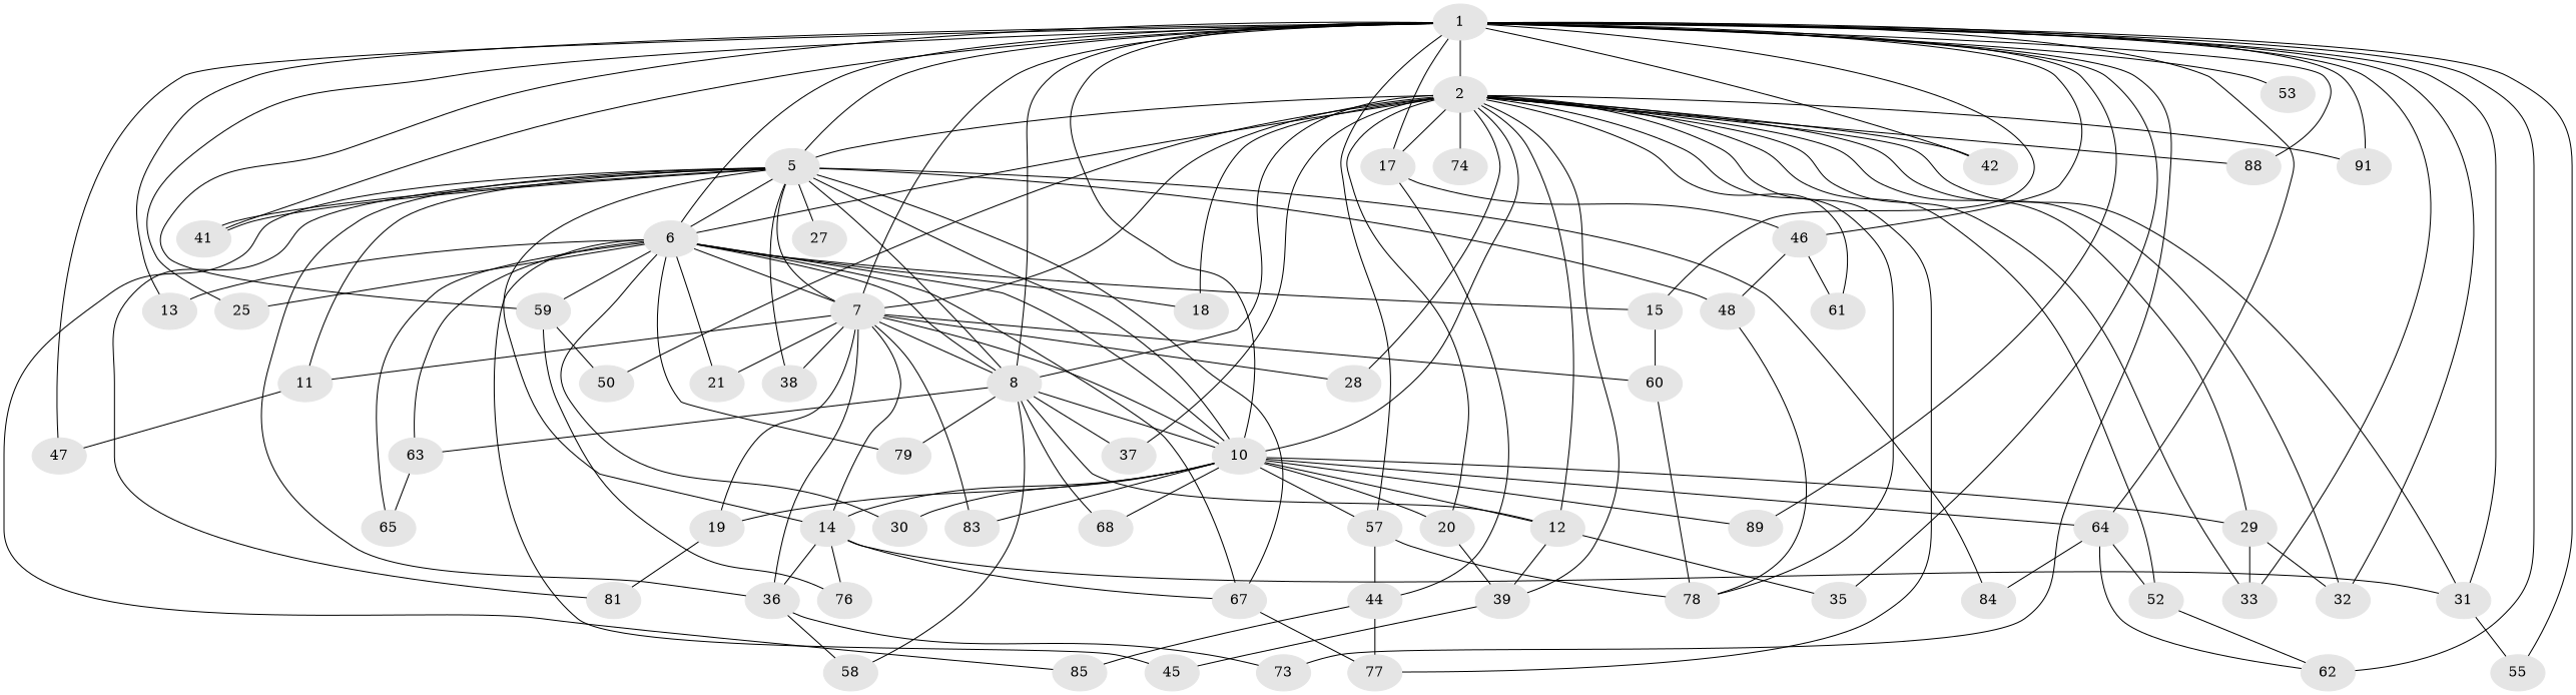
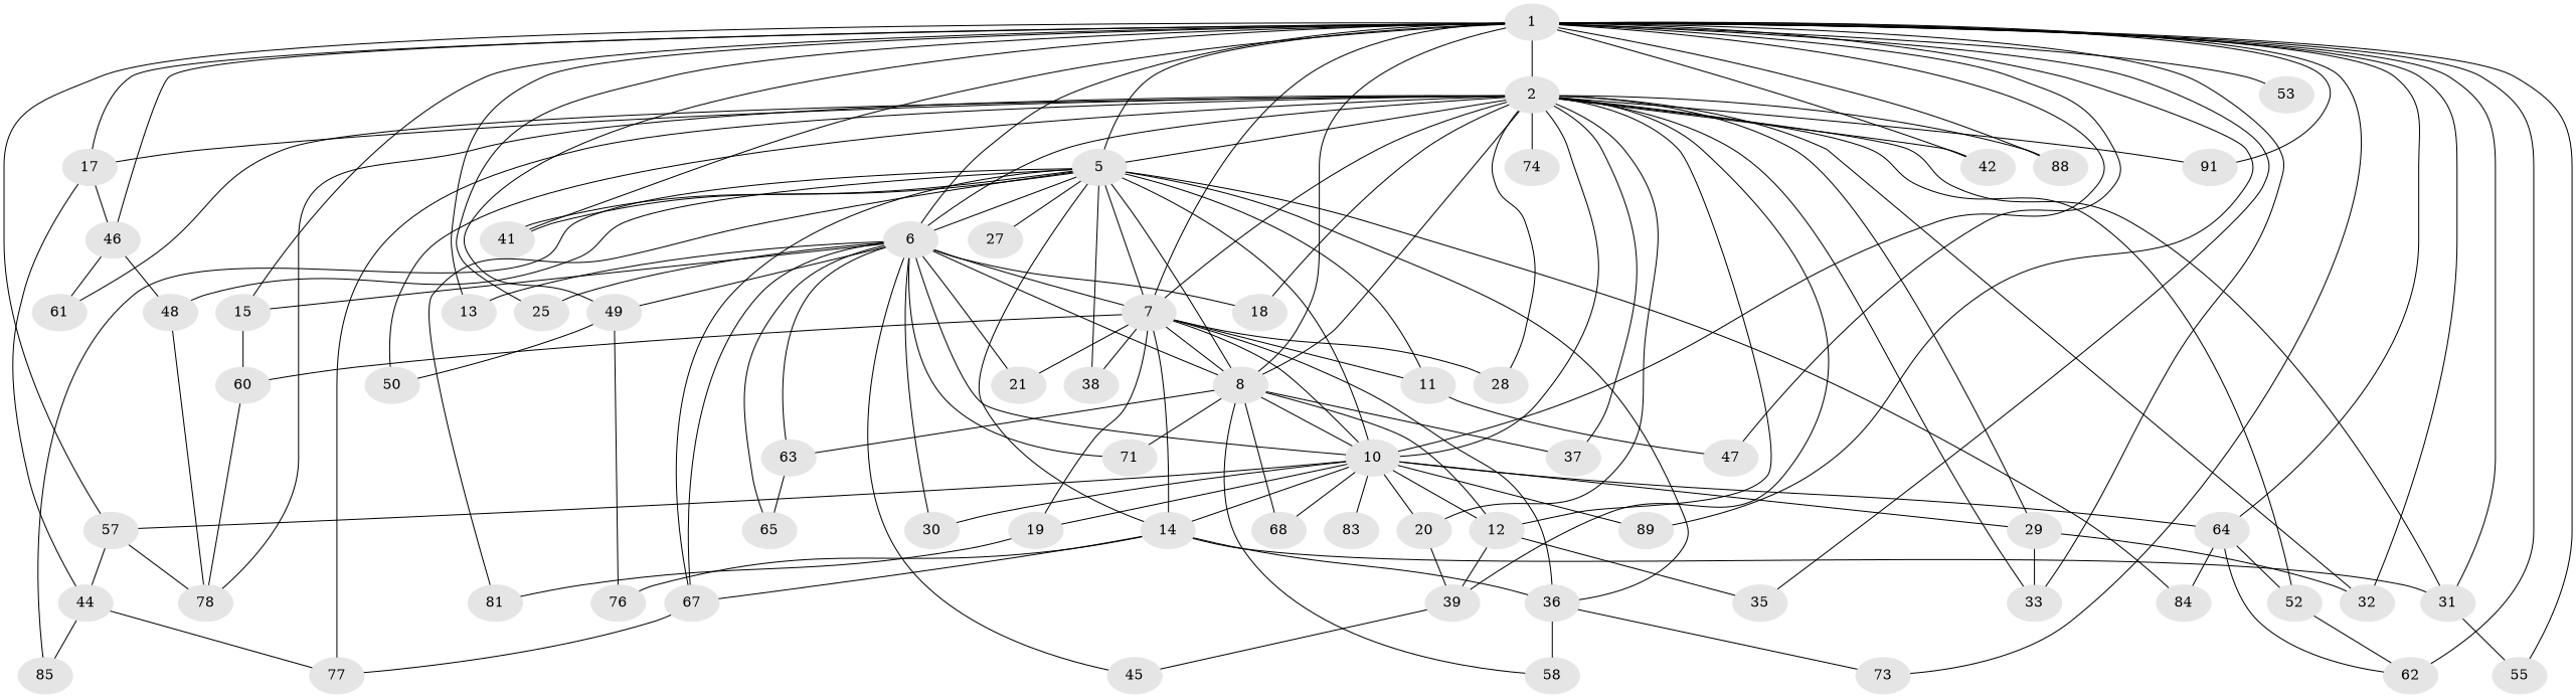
  graph {
    node [color=gray90 style=filled]
    1 [super="+3"]
    2 [super="+4"]
    5 [super="+22"]
    6 [super="+26"]
    7 [super="+21"]
    8 [super="+9"]
    10 [super="+12"]
    13
    15
    17
    n11 [label=64 super="+59"]
    25
    31 [super="+40"]
    32 [super="+66"]
    33
    35
    41 [super="+80"]
    42
    46
    47
-   49 [label=59]
+   49
    53 [super="+87"]
    55
    57 [super="+86"]
    62 [super="+75"]
    73
    88
    89
    91
    n30 [label=12 super="+34"]
    18 [super="+64"]
    20 [super="+76"]
    28 [super="+69"]
    29 [super="+54"]
    37
    39 [super="+51"]
    50
    52 [super="+90"]
    61
    74
    77
    78 [super="+82"]
    11
    14 [super="+56"]
    27
    36 [super="+43"]
    38
    48
    67 [super="+70"]
    81
    84
    85
    n53 [label=21]
    30
    45
    63
    65
-   71 [label=79]
+   71
    19
    60
    83
    58
    68
    44 [super="+79"]
    n65 [label=76]
    1 -- 2 [weight=4]
    1 -- 5 [weight=2]
    1 -- 6 [weight=2]
    1 -- 7 [weight=2]
    1 -- 8 [weight=4]
    1 -- 10 [weight=2]
    1 -- 13
    1 -- 15
    1 -- 17
    1 -- n11
    1 -- 25
    1 -- 31
    1 -- 32
    1 -- 33
    1 -- 35
    1 -- 41
    1 -- 42
    1 -- 46
    1 -- 47
    1 -- 49
    1 -- 53 [weight=3]
    1 -- 55
    1 -- 57
    1 -- 62 [weight=2]
    1 -- 73
    1 -- 88
    1 -- 89
    1 -- 91
    2 -- 5 [weight=2]
    2 -- 6 [weight=2]
    2 -- 7 [weight=2]
    2 -- 8 [weight=4]
    2 -- 10 [weight=3]
    2 -- 17
    2 -- 31
    2 -- 32
    2 -- 33
    2 -- 42
    2 -- 88
    2 -- 91
    2 -- n30
    2 -- 18
    2 -- 20 [weight=2]
    2 -- 28
    2 -- 29
    2 -- 37
    2 -- 39
    2 -- 50
    2 -- 52
    2 -- 61
    2 -- 74 [weight=2]
    2 -- 77
    2 -- 78
    5 -- 6 [weight=2]
    5 -- 7
    5 -- 8 [weight=2]
    5 -- 10
    5 -- 41
    5 -- 41
    5 -- 11
    5 -- 14
    5 -- 27
    5 -- 36
    5 -- 38
    5 -- 48
    5 -- 67
    5 -- 81
    5 -- 84
    5 -- 85
    6 -- 7
    6 -- 8 [weight=2]
    6 -- 10
    6 -- 13
    6 -- 15
    6 -- 25
    6 -- 49
    6 -- 18 [weight=2]
    6 -- 67
    6 -- n53
    6 -- 30
    6 -- 45
    6 -- 63
    6 -- 65
    6 -- 71
    7 -- 8 [weight=2]
    7 -- 10
    7 -- 28 [weight=2]
    7 -- 11
    7 -- 14
    7 -- 36
    7 -- 38
    7 -- n53
    7 -- 19
    7 -- 60
-   7 -- 83
    8 -- 10 [weight=2]
    8 -- n30
    8 -- 37
    8 -- 63
    8 -- 71
    8 -- 58
    8 -- 68
    10 -- n11
    10 -- 57
    10 -- 89
    10 -- n30
    10 -- 20
    10 -- 29
    10 -- 14
    10 -- 30
    10 -- 19
    10 -- 83
    10 -- 68
    15 -- 60
    17 -- 46
    17 -- 44
    n11 -- 62
    n11 -- 52
    n11 -- 84
    31 -- 55
    46 -- 61
    46 -- 48
    49 -- 50
    49 -- n65
    57 -- 78
    57 -- 44
    n30 -- 35
    n30 -- 39
    20 -- 39
    29 -- 32
    29 -- 33
    39 -- 45
    52 -- 62
    11 -- 47
    14 -- 31
    14 -- 36
    14 -- 67
    14 -- n65
    36 -- 73
    36 -- 58
    48 -- 78
    67 -- 77
    63 -- 65
    19 -- 81
    60 -- 78
    44 -- 77
    44 -- 85
  }
